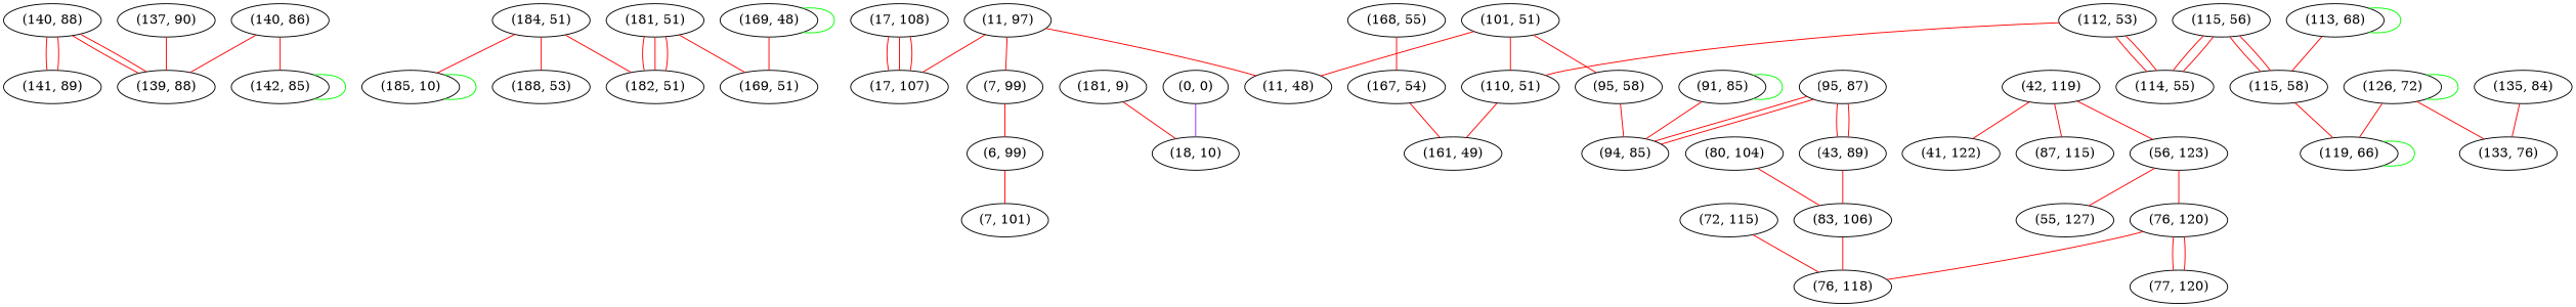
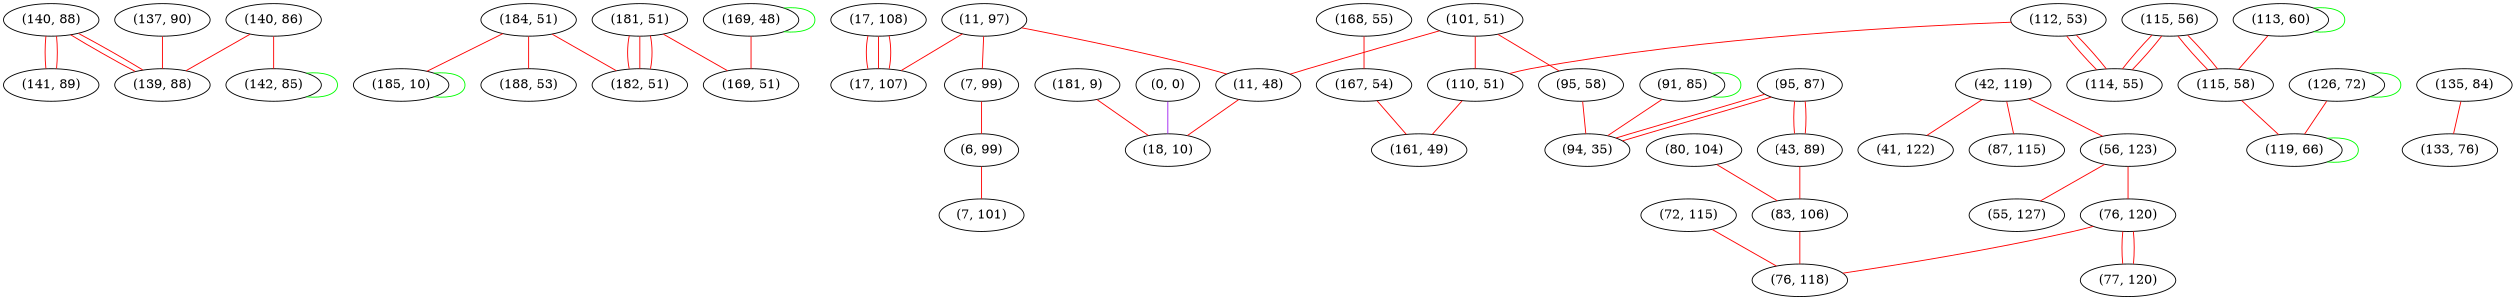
  graph {
    edge [color=red weight=1]
    "(137, 90)"
    "(139, 88)"
    n3 [label="(185, 10)"]
    "(184, 51)"
    "(188, 53)"
    "(182, 51)"
    "(168, 55)"
    "(167, 54)"
    "(161, 49)"
    "(91, 85)"
-   "(94, 85)"
+   "(94, 85)" [label="(94, 35)"]
    "(101, 51)"
    "(11, 48)"
    "(95, 58)"
    "(110, 51)"
    "(18, 10)"
    "(115, 56)"
    "(114, 55)"
    "(115, 58)"
    "(119, 66)"
    "(11, 97)"
    "(7, 99)"
    "(17, 107)"
    "(6, 99)"
    "(112, 53)"
    "(95, 87)"
    n27 [label="(43, 89)"]
    "(83, 106)"
    "(17, 108)"
    "(42, 119)"
    "(56, 123)"
    "(41, 122)"
    n33 [label="(87, 115)"]
    "(55, 127)"
    "(76, 120)"
    "(140, 88)"
    "(141, 89)"
    "(140, 86)"
    "(142, 85)"
    "(7, 101)"
-   "(113, 60)" [label="(113, 68)"]
+   "(113, 60)"
    "(76, 118)"
    "(77, 120)"
    "(126, 72)"
    "(133, 76)"
    "(181, 9)"
    "(72, 115)"
    "(0, 0)"
    "(181, 51)"
    "(169, 51)"
    "(80, 104)"
    "(169, 48)"
    "(135, 84)"
    "(137, 90)" -- "(139, 88)"
    n3 -- n3 [color=green weight=2]
    "(184, 51)" -- n3
    "(184, 51)" -- "(188, 53)"
    "(184, 51)" -- "(182, 51)"
    "(168, 55)" -- "(167, 54)"
    "(167, 54)" -- "(161, 49)"
    "(91, 85)" -- "(91, 85)" [color=green weight=2]
    "(91, 85)" -- "(94, 85)"
    "(101, 51)" -- "(11, 48)"
    "(101, 51)" -- "(95, 58)"
    "(101, 51)" -- "(110, 51)"
+   "(11, 48)" -- "(18, 10)"
    "(95, 58)" -- "(94, 85)"
    "(110, 51)" -- "(161, 49)"
    "(115, 56)" -- "(114, 55)"
    "(115, 56)" -- "(114, 55)"
    "(115, 56)" -- "(115, 58)"
    "(115, 56)" -- "(115, 58)"
    "(115, 58)" -- "(119, 66)"
    "(119, 66)" -- "(119, 66)" [color=green weight=2]
    "(11, 97)" -- "(11, 48)"
    "(11, 97)" -- "(7, 99)"
    "(11, 97)" -- "(17, 107)"
    "(7, 99)" -- "(6, 99)"
    "(6, 99)" -- "(7, 101)"
    "(112, 53)" -- "(110, 51)"
    "(112, 53)" -- "(114, 55)"
    "(112, 53)" -- "(114, 55)"
    "(95, 87)" -- "(94, 85)"
    "(95, 87)" -- "(94, 85)"
    "(95, 87)" -- n27
    "(95, 87)" -- n27
    n27 -- "(83, 106)"
    "(83, 106)" -- "(76, 118)"
    "(17, 108)" -- "(17, 107)"
    "(17, 108)" -- "(17, 107)"
    "(17, 108)" -- "(17, 107)"
    "(42, 119)" -- "(56, 123)"
    "(42, 119)" -- "(41, 122)"
    "(42, 119)" -- n33
    "(56, 123)" -- "(55, 127)"
    "(56, 123)" -- "(76, 120)"
    "(76, 120)" -- "(76, 118)"
    "(76, 120)" -- "(77, 120)"
    "(76, 120)" -- "(77, 120)"
    "(140, 88)" -- "(139, 88)"
    "(140, 88)" -- "(139, 88)"
    "(140, 88)" -- "(141, 89)"
    "(140, 88)" -- "(141, 89)"
    "(140, 86)" -- "(139, 88)"
    "(140, 86)" -- "(142, 85)"
    "(142, 85)" -- "(142, 85)" [color=green weight=2]
    "(113, 60)" -- "(115, 58)"
    "(113, 60)" -- "(113, 60)" [color=green weight=2]
    "(126, 72)" -- "(119, 66)"
    "(126, 72)" -- "(126, 72)" [color=green weight=2]
-   "(126, 72)" -- "(133, 76)"
    "(181, 9)" -- "(18, 10)"
    "(72, 115)" -- "(76, 118)"
    "(0, 0)" -- "(18, 10)" [color=purple weight=4]
    "(181, 51)" -- "(182, 51)"
    "(181, 51)" -- "(182, 51)"
    "(181, 51)" -- "(182, 51)"
    "(181, 51)" -- "(169, 51)"
    "(80, 104)" -- "(83, 106)"
    "(169, 48)" -- "(169, 51)"
    "(169, 48)" -- "(169, 48)" [color=green weight=2]
    "(135, 84)" -- "(133, 76)"
  }
